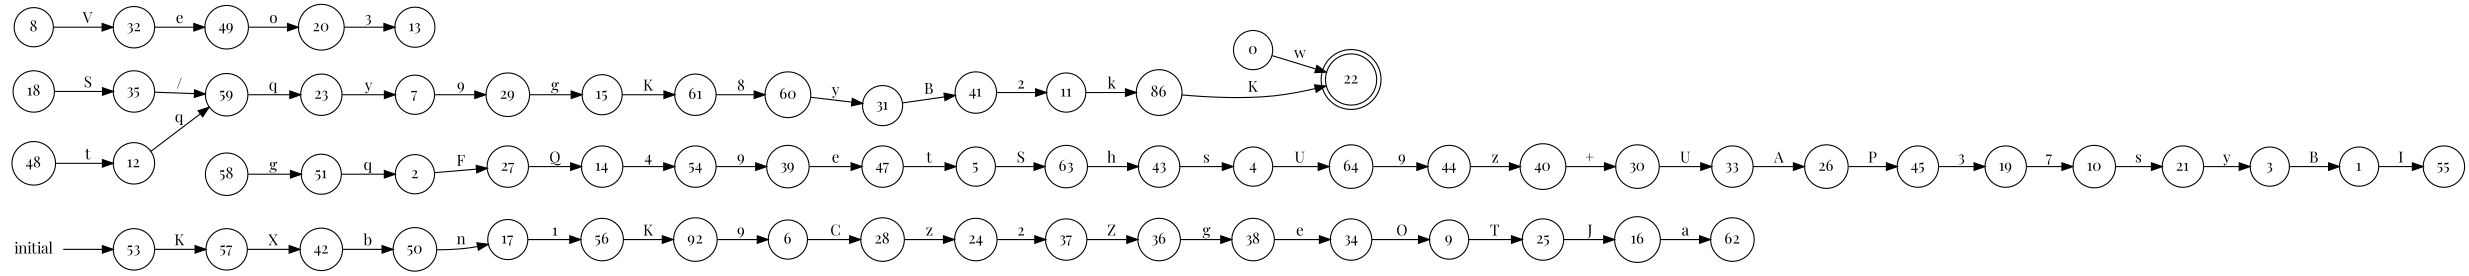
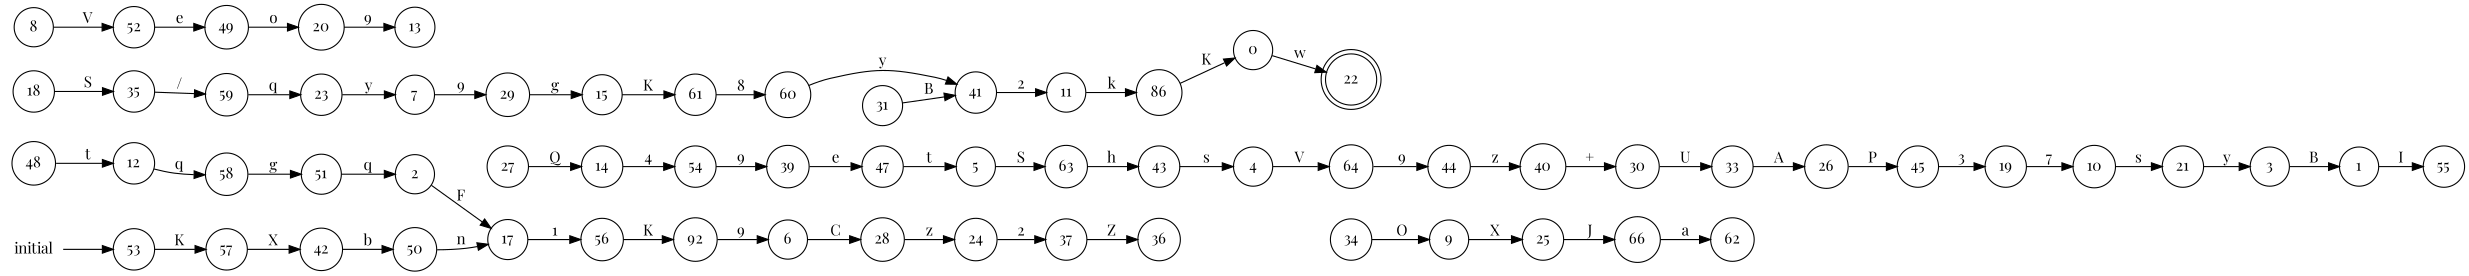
  digraph {
    fontname="Playfair Display"
    rankdir=LR
    node [fontname="Playfair Display" shape=circle]
    edge [fontname="Playfair Display"]
    22 [shape=doublecircle]
    0
    1
    55
    18
    35
    2
    27
    14
    54
    3
    4
    64
    44
    40
    5
    63
    43
    6
    28
    24
    37
    7
    29
    15
    61
    8
-   52 [label=32]
+   52
    49
    20
    9
    25
-   16
+   16 [label=66]
    62
    10
    21
    n37 [label=86]
    11
    12
    58
    51
    48
    39
    47
    60
    31
    17
    56
    n49 [label=92]
    59
    23
    19
    13
    36
-   38
    26
    45
    30
    33
    41
    34
    42
    50
    53
    57
    initial [shape=plaintext]
    0 -> 22 [label=w]
    1 -> 55 [label=I]
    18 -> 35 [label=S]
    35 -> 59 [label="/"]
-   2 -> 27 [label=F]
+   2 -> 17 [label=F]
    27 -> 14 [label=Q]
    14 -> 54 [label=4]
    54 -> 39 [label=9]
    3 -> 1 [label=B]
-   4 -> 64 [label=U]
+   4 -> 64 [label=V]
    64 -> 44 [label=9]
    44 -> 40 [label=z]
    40 -> 30 [label="+"]
    5 -> 63 [label=S]
    63 -> 43 [label=h]
    43 -> 4 [label=s]
    6 -> 28 [label=C]
    28 -> 24 [label=z]
    24 -> 37 [label=2]
    37 -> 36 [label=Z]
    7 -> 29 [label=9]
    29 -> 15 [label=g]
    15 -> 61 [label=K]
    61 -> 60 [label=8]
    8 -> 52 [label=V]
    52 -> 49 [label=e]
    49 -> 20 [label=o]
-   20 -> 13 [label=3]
-   9 -> 25 [label=T]
+   20 -> 13 [label=9]
+   9 -> 25 [label=X]
    25 -> 16 [label=J]
    16 -> 62 [label=a]
    10 -> 21 [label=s]
    21 -> 3 [label=y]
-   n37 -> 22 [label=K]
+   n37 -> 0 [label=K]
    11 -> n37 [label=k]
-   12 -> 59 [label=q]
+   12 -> 58 [label=q]
    58 -> 51 [label=g]
    51 -> 2 [label=q]
    48 -> 12 [label=t]
    39 -> 47 [label=e]
    47 -> 5 [label=t]
-   60 -> 31 [label=y]
+   60 -> 41 [label=y]
    31 -> 41 [label=B]
    17 -> 56 [label=1]
    56 -> n49 [label=K]
    n49 -> 6 [label=9]
    59 -> 23 [label=q]
    23 -> 7 [label=y]
    19 -> 10 [label=7]
-   36 -> 38 [label=g]
-   38 -> 34 [label=e]
    26 -> 45 [label=P]
    45 -> 19 [label=3]
    30 -> 33 [label=U]
    33 -> 26 [label=A]
    41 -> 11 [label=2]
    34 -> 9 [label=O]
    42 -> 50 [label=b]
    50 -> 17 [label=n]
    53 -> 57 [label=K]
    57 -> 42 [label=X]
    initial -> 53
  }
